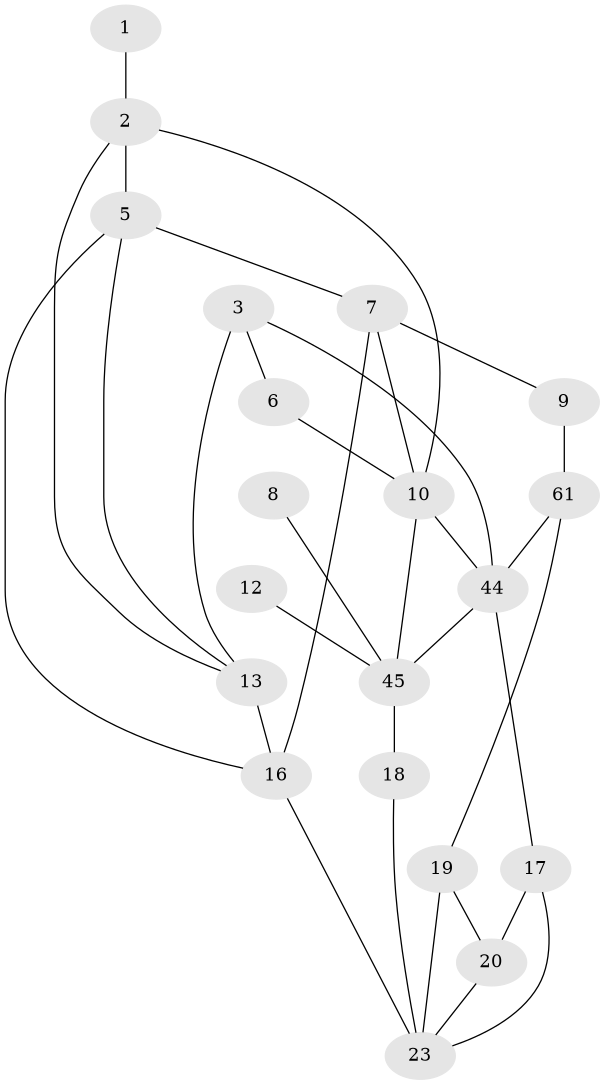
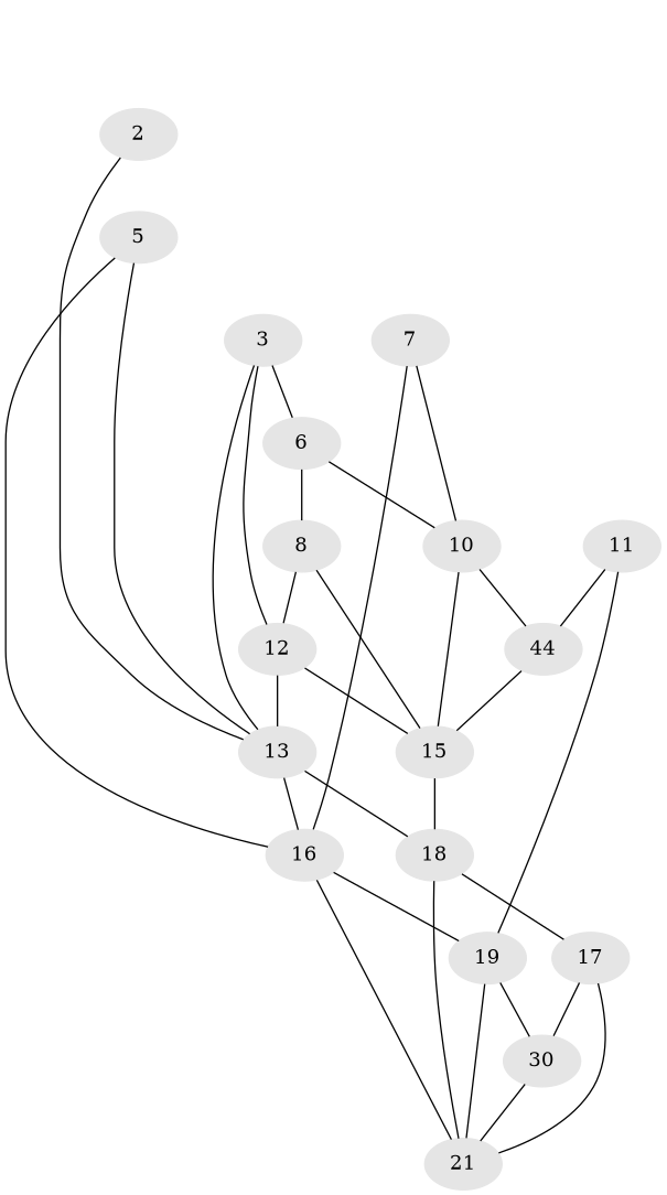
  graph {
    node [color=gray90 style=filled]
    edge [weight=1.0]
-   1
    2
    5
    10
    13
    7
    16
-   15 [label=45]
+   15
    n9 [label=44]
    18
    3
    6
    12
    8
-   9
    19
-   21 [label=23]
-   11 [label=61]
+   21
+   11
    17
-   20
-   1 -- 2 [weight=2.0]
-   2 -- 5
-   2 -- 10
+   20 [label=30]
    2 -- 13
    5 -- 13
-   5 -- 7
    5 -- 16
    10 -- 15
    10 -- n9
    13 -- 16 [weight=2.0]
+   13 -- 18
    7 -- 10
    7 -- 16
-   7 -- 9 [weight=2.0]
+   16 -- 19
    16 -- 21
    15 -- 18 [weight=2.0]
    n9 -- 15
-   n9 -- 17
+   18 -- 17
    18 -- 21
    3 -- 13
    3 -- 6
-   3 -- n9
+   3 -- 12
    6 -- 10 [weight=2.0]
+   6 -- 8
+   12 -- 13 [weight=2.0]
    12 -- 15
    8 -- 15
-   9 -- 11 [weight=2.0]
+   8 -- 12 [weight=2.0]
    19 -- 21
    19 -- 20
    11 -- n9
    11 -- 19
    17 -- 21
    17 -- 20 [weight=2.0]
    20 -- 21
  }
